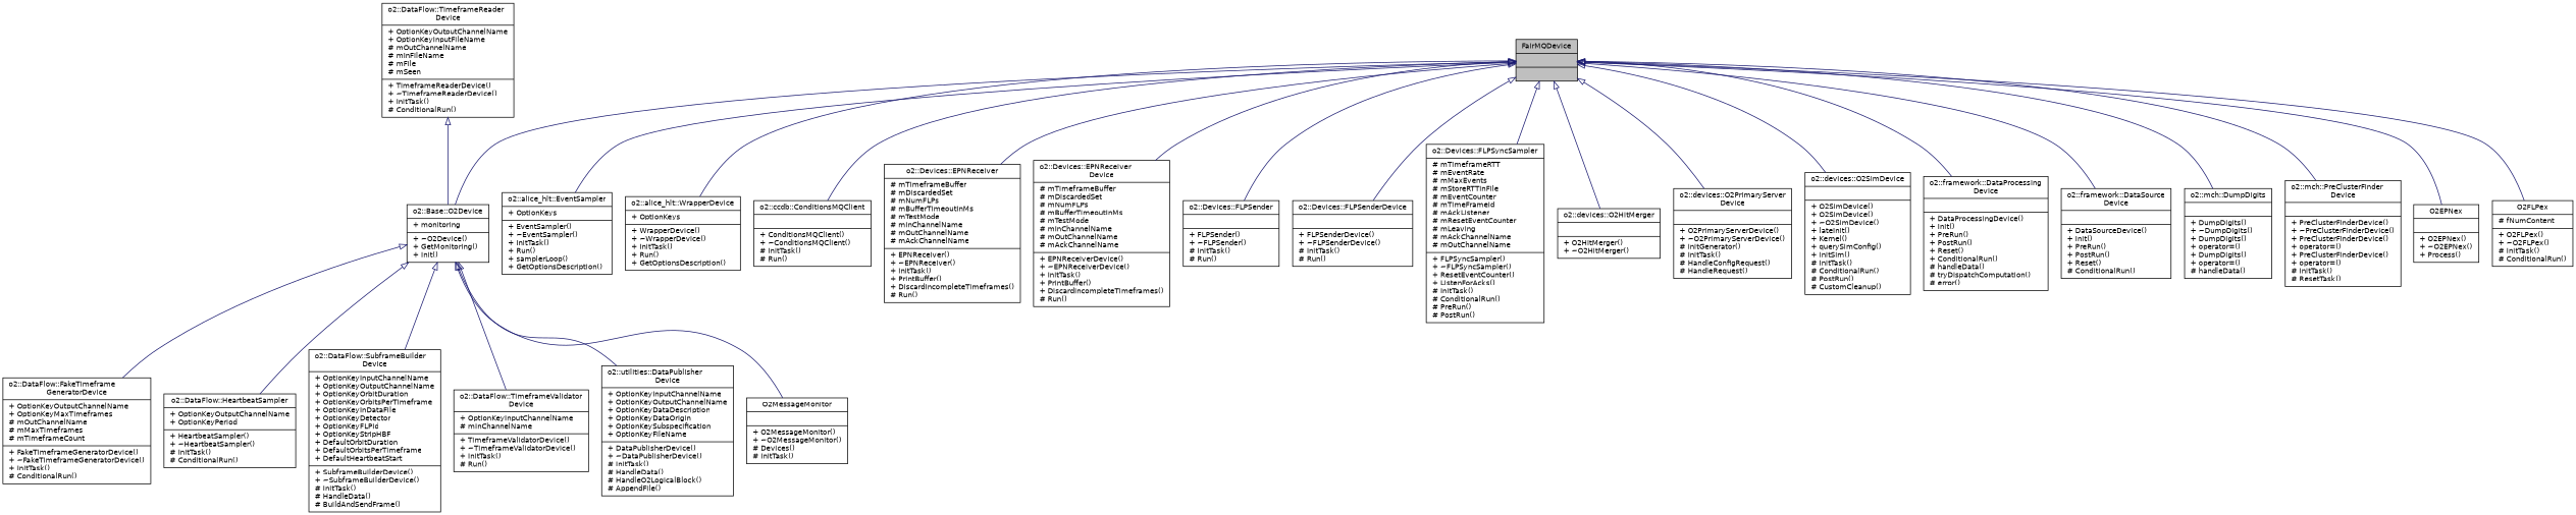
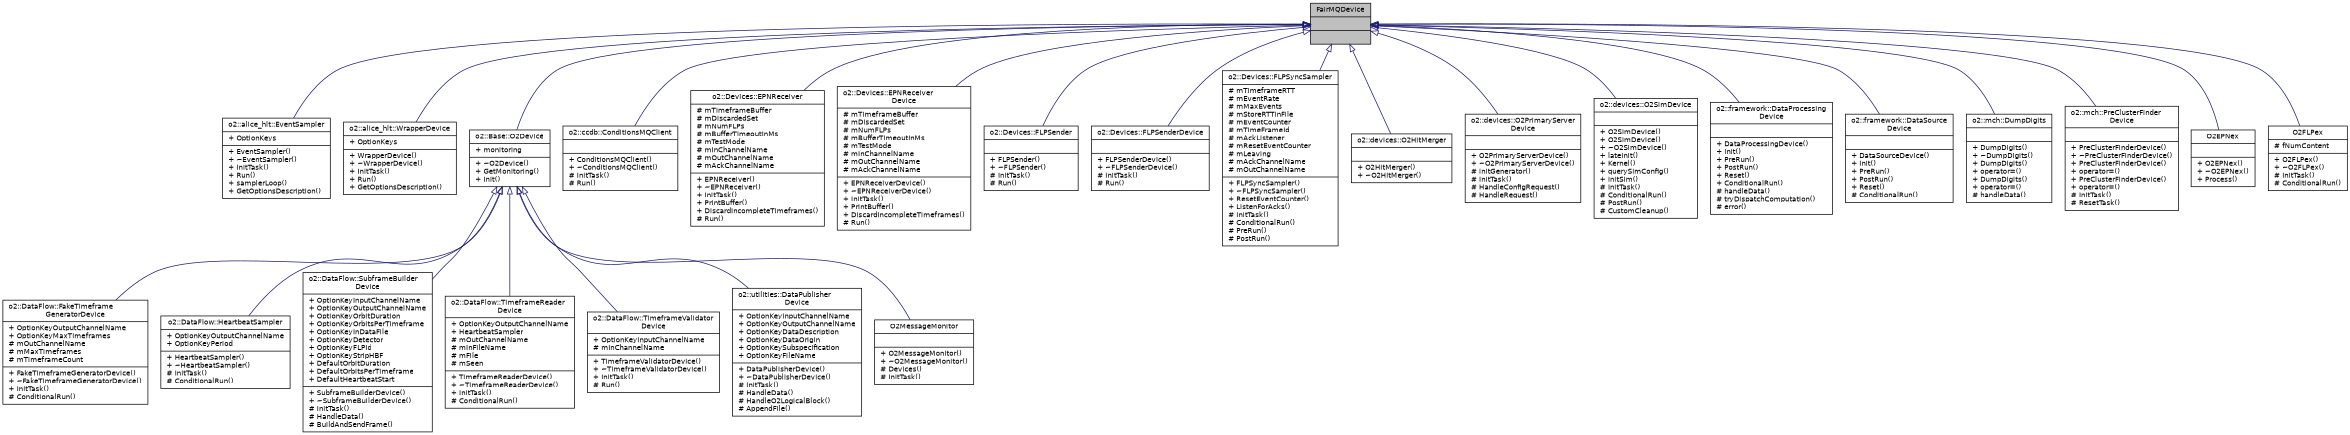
  digraph {
    node [color=black fontname=Helvetica fontsize=10 shape=record]
    edge [arrowtail=onormal color=midnightblue dir=back fontname=Helvetica fontsize=10 labelfontname=Helvetica labelfontsize=10 style=solid]
    n1 [fillcolor=grey75 fontcolor=black height=0.2 label="{FairMQDevice\n||}" style=filled width=0.4]
    n2 [height=0.2 label="{o2::alice_hlt::EventSampler\n|+ OptionKeys\l|+ EventSampler()\l+ ~EventSampler()\l+ InitTask()\l+ Run()\l+ samplerLoop()\l+ GetOptionsDescription()\l}" width=0.4]
    n3 [height=0.2 label="{o2::alice_hlt::WrapperDevice\n|+ OptionKeys\l|+ WrapperDevice()\l+ ~WrapperDevice()\l+ InitTask()\l+ Run()\l+ GetOptionsDescription()\l}" width=0.4]
    n4 [height=0.2 label="{o2::Base::O2Device\n|+ monitoring\l|+ ~O2Device()\l+ GetMonitoring()\l+ Init()\l}" width=0.4]
    n5 [height=0.2 label="{o2::ccdb::ConditionsMQClient\n||+ ConditionsMQClient()\l+ ~ConditionsMQClient()\l# InitTask()\l# Run()\l}" width=0.4]
    n6 [height=0.2 label="{o2::Devices::EPNReceiver\n|# mTimeframeBuffer\l# mDiscardedSet\l# mNumFLPs\l# mBufferTimeoutInMs\l# mTestMode\l# mInChannelName\l# mOutChannelName\l# mAckChannelName\l|+ EPNReceiver()\l+ ~EPNReceiver()\l+ InitTask()\l+ PrintBuffer()\l+ DiscardIncompleteTimeframes()\l# Run()\l}" width=0.4]
    n7 [height=0.2 label="{o2::Devices::EPNReceiver\lDevice\n|# mTimeframeBuffer\l# mDiscardedSet\l# mNumFLPs\l# mBufferTimeoutInMs\l# mTestMode\l# mInChannelName\l# mOutChannelName\l# mAckChannelName\l|+ EPNReceiverDevice()\l+ ~EPNReceiverDevice()\l+ InitTask()\l+ PrintBuffer()\l+ DiscardIncompleteTimeframes()\l# Run()\l}" width=0.4]
    n8 [height=0.2 label="{o2::Devices::FLPSender\n||+ FLPSender()\l+ ~FLPSender()\l# InitTask()\l# Run()\l}" width=0.4]
    n9 [height=0.2 label="{o2::Devices::FLPSenderDevice\n||+ FLPSenderDevice()\l+ ~FLPSenderDevice()\l# InitTask()\l# Run()\l}" width=0.4]
    n10 [height=0.2 label="{o2::Devices::FLPSyncSampler\n|# mTimeframeRTT\l# mEventRate\l# mMaxEvents\l# mStoreRTTinFile\l# mEventCounter\l# mTimeFrameId\l# mAckListener\l# mResetEventCounter\l# mLeaving\l# mAckChannelName\l# mOutChannelName\l|+ FLPSyncSampler()\l+ ~FLPSyncSampler()\l+ ResetEventCounter()\l+ ListenForAcks()\l# InitTask()\l# ConditionalRun()\l# PreRun()\l# PostRun()\l}" width=0.4]
    n11 [height=0.2 label="{o2::devices::O2HitMerger\n||+ O2HitMerger()\l+ ~O2HitMerger()\l}" width=0.4]
    n12 [height=0.2 label="{o2::devices::O2PrimaryServer\lDevice\n||+ O2PrimaryServerDevice()\l+ ~O2PrimaryServerDevice()\l# initGenerator()\l# InitTask()\l# HandleConfigRequest()\l# HandleRequest()\l}" width=0.4]
    n13 [height=0.2 label="{o2::devices::O2SimDevice\n||+ O2SimDevice()\l+ O2SimDevice()\l+ ~O2SimDevice()\l+ lateInit()\l+ Kernel()\l+ querySimConfig()\l+ initSim()\l# InitTask()\l# ConditionalRun()\l# PostRun()\l# CustomCleanup()\l}" width=0.4]
    n14 [height=0.2 label="{o2::framework::DataProcessing\lDevice\n||+ DataProcessingDevice()\l+ Init()\l+ PreRun()\l+ PostRun()\l+ Reset()\l+ ConditionalRun()\l# handleData()\l# tryDispatchComputation()\l# error()\l}" width=0.4]
    n15 [height=0.2 label="{o2::framework::DataSource\lDevice\n||+ DataSourceDevice()\l+ Init()\l+ PreRun()\l+ PostRun()\l+ Reset()\l# ConditionalRun()\l}" width=0.4]
    n16 [height=0.2 label="{o2::mch::DumpDigits\n||+ DumpDigits()\l+ ~DumpDigits()\l+ DumpDigits()\l+ operator=()\l+ DumpDigits()\l+ operator=()\l# handleData()\l}" width=0.4]
    n17 [height=0.2 label="{o2::mch::PreClusterFinder\lDevice\n||+ PreClusterFinderDevice()\l+ ~PreClusterFinderDevice()\l+ PreClusterFinderDevice()\l+ operator=()\l+ PreClusterFinderDevice()\l+ operator=()\l# InitTask()\l# ResetTask()\l}" width=0.4]
    n18 [height=0.2 label="{O2EPNex\n||+ O2EPNex()\l+ ~O2EPNex()\l+ Process()\l}" width=0.4]
    n19 [height=0.2 label="{O2FLPex\n|# fNumContent\l|+ O2FLPex()\l+ ~O2FLPex()\l# InitTask()\l# ConditionalRun()\l}" width=0.4]
    n20 [height=0.2 label="{o2::DataFlow::FakeTimeframe\lGeneratorDevice\n|+ OptionKeyOutputChannelName\l+ OptionKeyMaxTimeframes\l# mOutChannelName\l# mMaxTimeframes\l# mTimeframeCount\l|+ FakeTimeframeGeneratorDevice()\l+ ~FakeTimeframeGeneratorDevice()\l+ InitTask()\l# ConditionalRun()\l}" width=0.4]
    n21 [height=0.2 label="{o2::DataFlow::HeartbeatSampler\n|+ OptionKeyOutputChannelName\l+ OptionKeyPeriod\l|+ HeartbeatSampler()\l+ ~HeartbeatSampler()\l# InitTask()\l# ConditionalRun()\l}" width=0.4]
    n22 [height=0.2 label="{o2::DataFlow::SubframeBuilder\lDevice\n|+ OptionKeyInputChannelName\l+ OptionKeyOutputChannelName\l+ OptionKeyOrbitDuration\l+ OptionKeyOrbitsPerTimeframe\l+ OptionKeyInDataFile\l+ OptionKeyDetector\l+ OptionKeyFLPId\l+ OptionKeyStripHBF\l+ DefaultOrbitDuration\l+ DefaultOrbitsPerTimeframe\l+ DefaultHeartbeatStart\l|+ SubframeBuilderDevice()\l+ ~SubframeBuilderDevice()\l# InitTask()\l# HandleData()\l# BuildAndSendFrame()\l}" width=0.4]
-   n23 [height=0.2 label="{o2::DataFlow::TimeframeReader\lDevice\n|+ OptionKeyOutputChannelName\l+ OptionKeyInputFileName\l# mOutChannelName\l# mInFileName\l# mFile\l# mSeen\l|+ TimeframeReaderDevice()\l+ ~TimeframeReaderDevice()\l+ InitTask()\l# ConditionalRun()\l}" width=0.4]
+   n23 [height=0.2 label="{o2::DataFlow::TimeframeReader\lDevice\n|+ OptionKeyOutputChannelName\l+ HeartbeatSampler\l# mOutChannelName\l# mInFileName\l# mFile\l# mSeen\l|+ TimeframeReaderDevice()\l+ ~TimeframeReaderDevice()\l+ InitTask()\l# ConditionalRun()\l}" width=0.4]
    n24 [height=0.2 label="{o2::DataFlow::TimeframeValidator\lDevice\n|+ OptionKeyInputChannelName\l# mInChannelName\l|+ TimeframeValidatorDevice()\l+ ~TimeframeValidatorDevice()\l+ InitTask()\l# Run()\l}" width=0.4]
    n25 [height=0.2 label="{o2::utilities::DataPublisher\lDevice\n|+ OptionKeyInputChannelName\l+ OptionKeyOutputChannelName\l+ OptionKeyDataDescription\l+ OptionKeyDataOrigin\l+ OptionKeySubspecification\l+ OptionKeyFileName\l|+ DataPublisherDevice()\l+ ~DataPublisherDevice()\l# InitTask()\l# HandleData()\l# HandleO2LogicalBlock()\l# AppendFile()\l}" width=0.4]
    n26 [height=0.2 label="{O2MessageMonitor\n||+ O2MessageMonitor()\l+ ~O2MessageMonitor()\l# Devices()\l# InitTask()\l}" width=0.4]
    n1 -> n2
    n1 -> n3
    n1 -> n4
    n1 -> n5
    n1 -> n6
    n1 -> n7
    n1 -> n8
    n1 -> n9
    n1 -> n10
    n1 -> n11
    n1 -> n12
    n1 -> n13
    n1 -> n14
    n1 -> n15
    n1 -> n16
    n1 -> n17
    n1 -> n18
    n1 -> n19
    n4 -> n20
    n4 -> n21
    n4 -> n22
-   n23 -> n4
+   n4 -> n23
    n4 -> n24
    n4 -> n25
    n4 -> n26
  }
